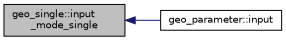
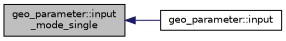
  digraph {
    rankdir=LR
    node [color=black fontname=Helvetica fontsize=10 shape=record style=filled]
-   n1 [fillcolor=grey75 fontcolor=black height=0.2 label="geo_single::input\l_mode_single" width=0.4]
+   n1 [fillcolor=grey75 fontcolor=black height=0.2 label="geo_parameter::input\l_mode_single" width=0.4]
    n2 [fillcolor=white height=0.2 label="geo_parameter::input" width=0.4]
    n1 -> n2 [color=midnightblue dir=back fontname=Helvetica fontsize=10 labelfontname=Helvetica labelfontsize=10 style=solid]
  }
